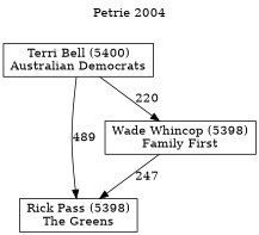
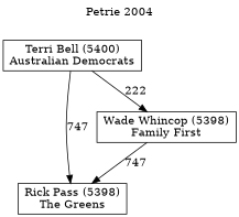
  digraph {
    label="Petrie 2004"
    labelloc=t
    mclimit=10
    node [shape=box]
    n1 [label="Rick Pass (5398)\nThe Greens"]
    n2 [label="Terri Bell (5400)\nAustralian Democrats"]
    n3 [label="Wade Whincop (5398)\nFamily First"]
-   n2 -> n1 [label=489]
-   n2 -> n3 [label=220]
-   n3 -> n1 [label=247]
+   n2 -> n1 [label=747]
+   n2 -> n3 [label=222]
+   n3 -> n1 [label=747]
  }
